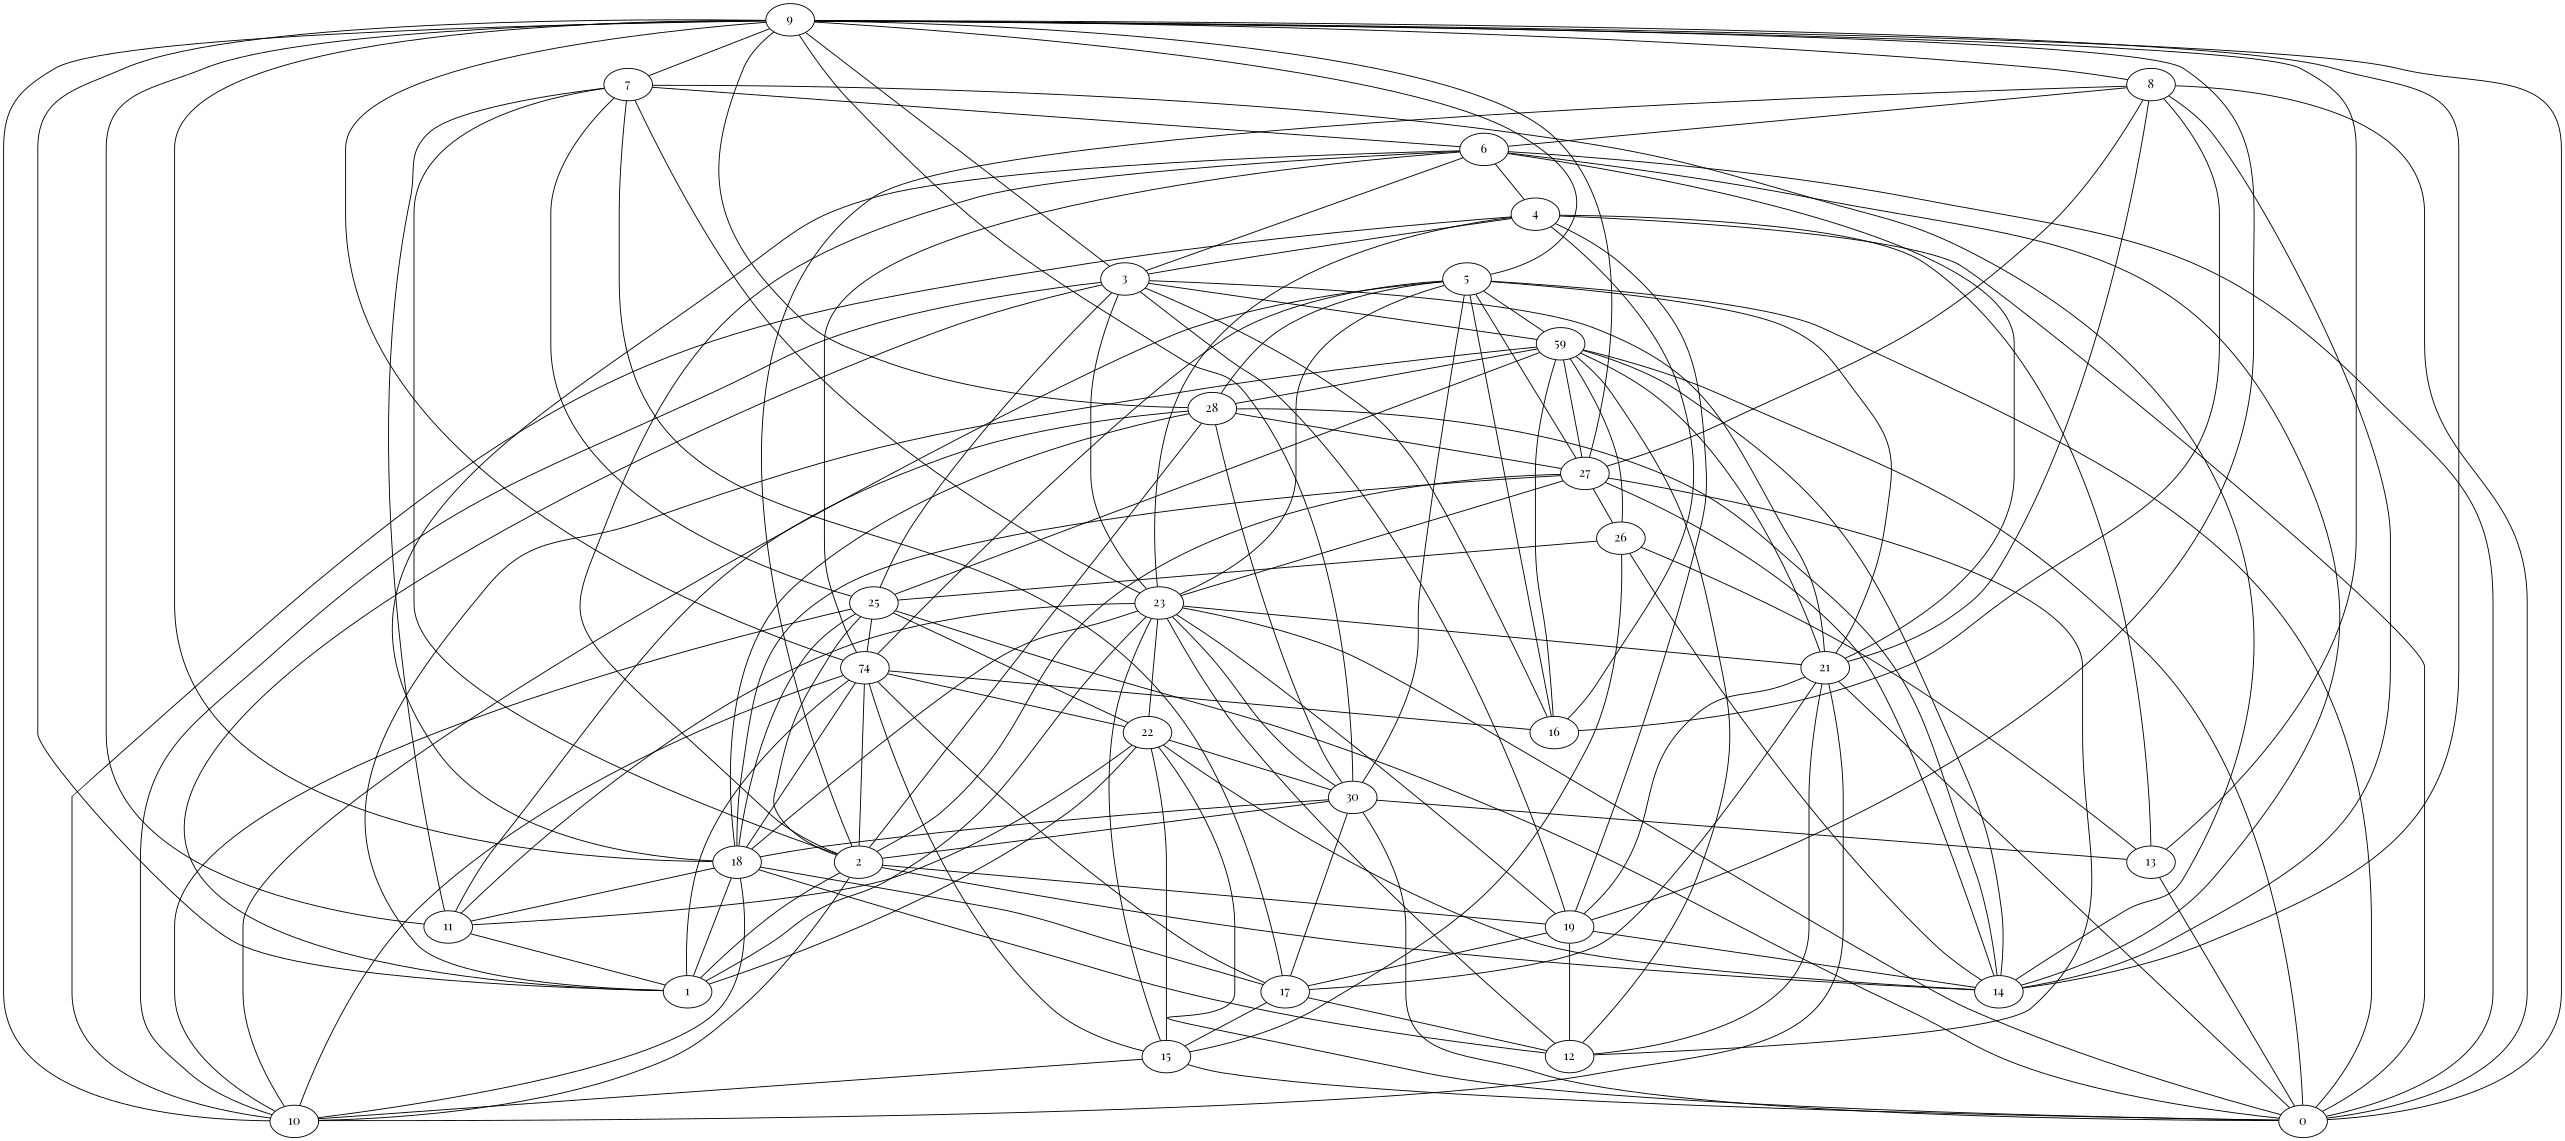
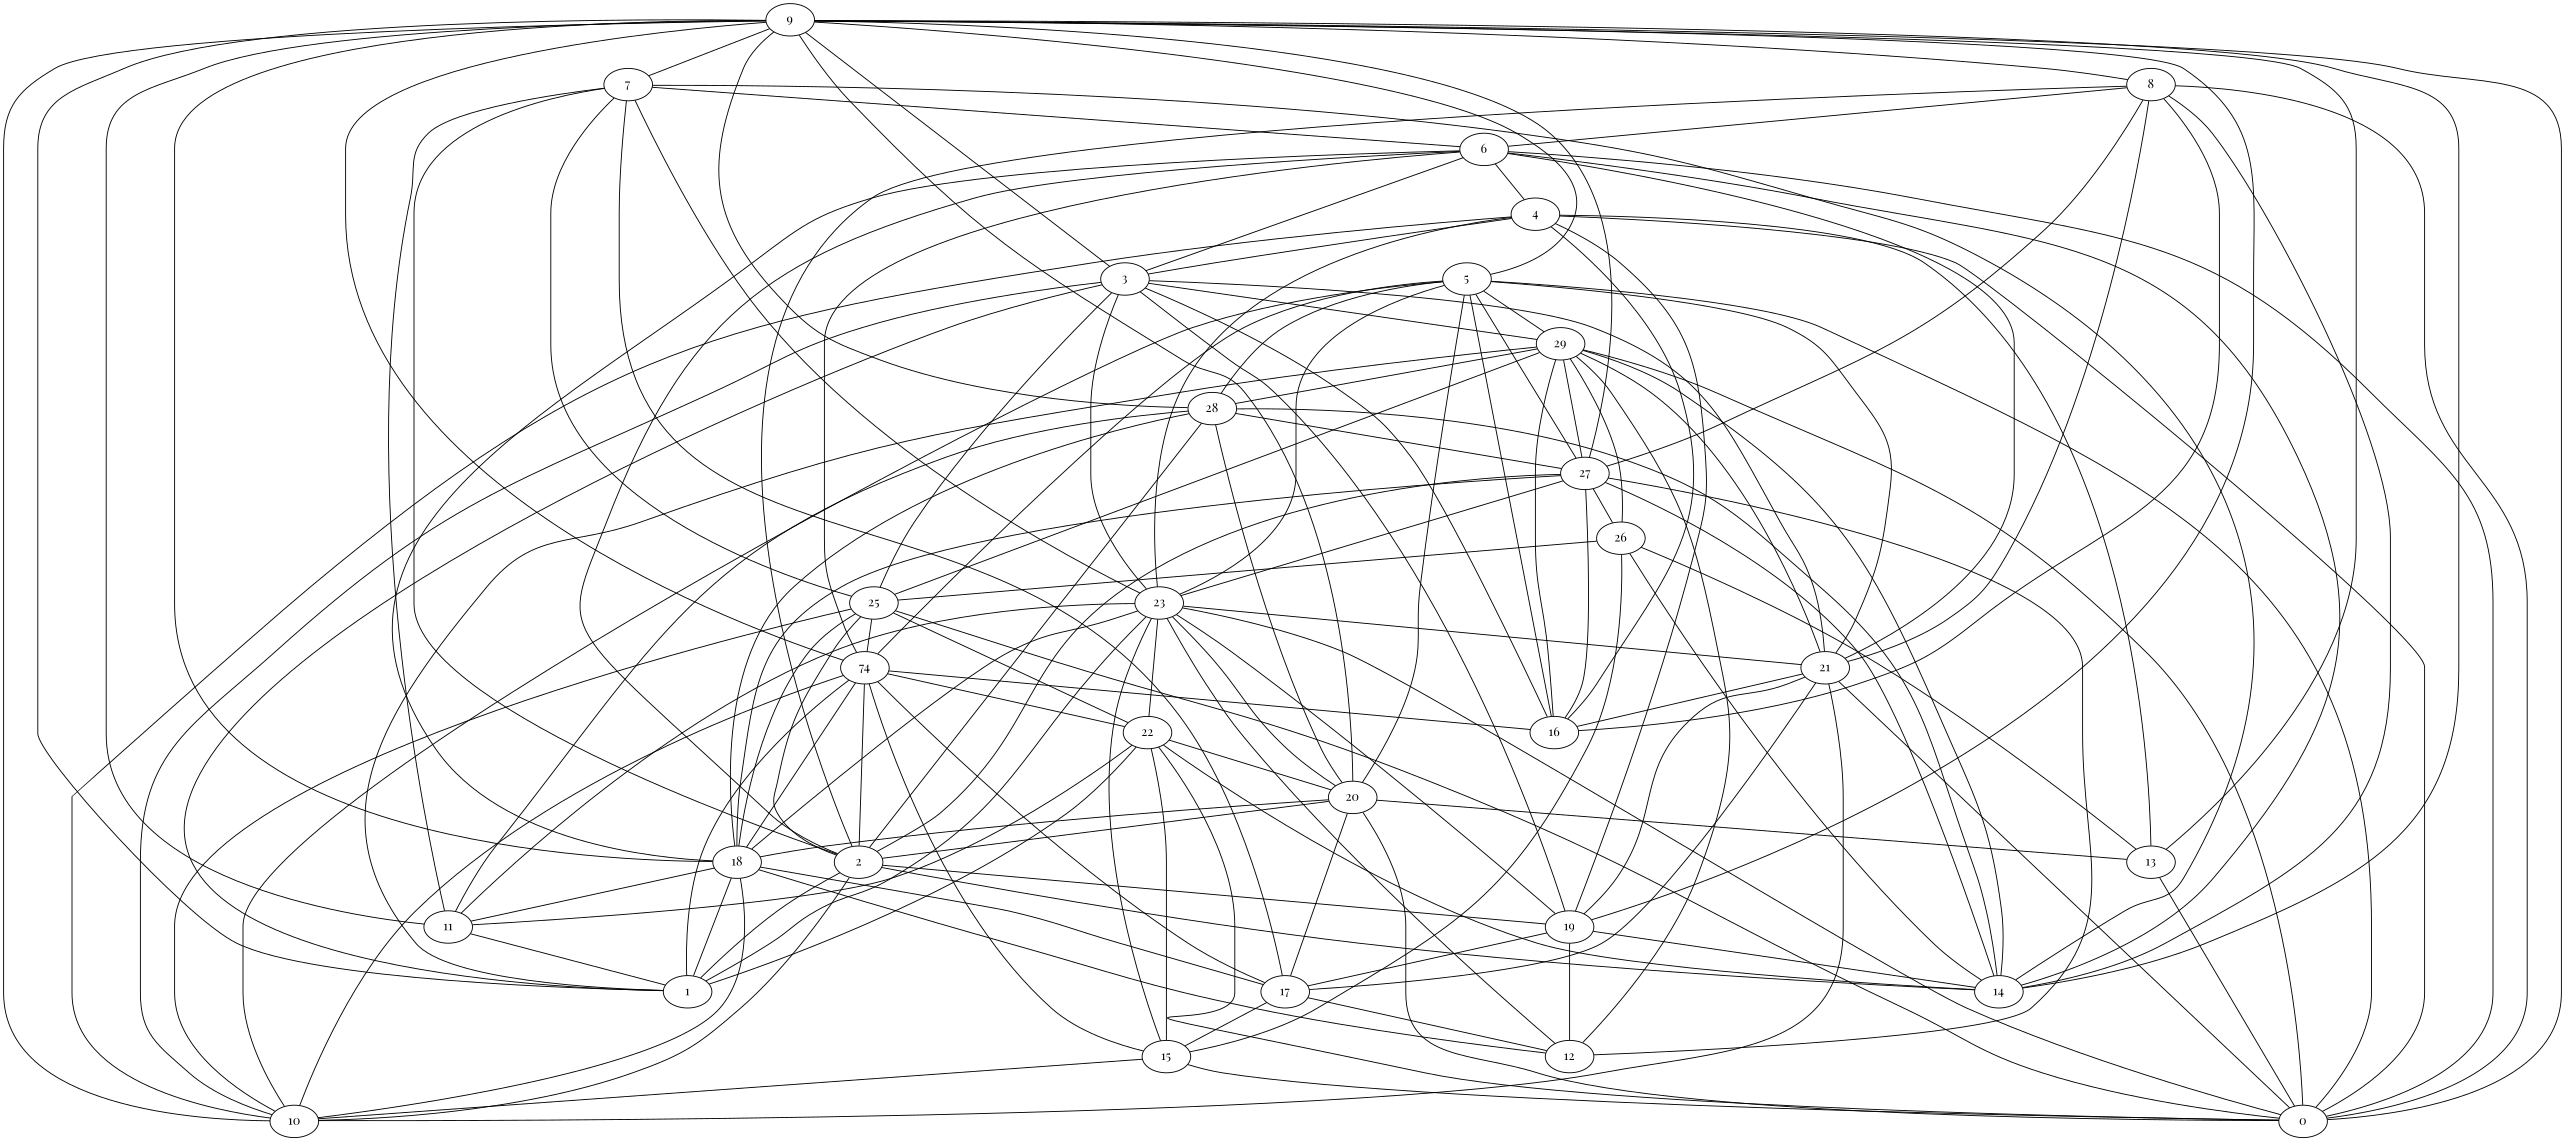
  digraph {
    fontname="Playfair Display"
    node [fontname="Playfair Display"]
    edge [color=black dir=none fontname="Playfair Display"]
-   29 [label=59]
+   29
    14
    28
    1
    0
    21
    27
    16
    26
    12
    25
    11
-   20 [label=30]
+   20
    18
    2
    10
    19
    17
    13
    22
    15
    9
    7
    3
    5
    n26 [label=74]
    8
    23
    6
    4
    subgraph sub_1 {
      29
      14
      28
      1
      0
      21
      27
      16
      26
      12
      25
      11
      20
      18
      2
      10
      19
      17
      13
      22
      15
      9
      7
      3
      5
      n26
      8
      23
      6
      4
    }
    29 -> 14
    29 -> 28
    29 -> 1
    29 -> 0
    29 -> 21
    29 -> 27
    29 -> 16
    29 -> 26
    29 -> 12
    29 -> 25
    28 -> 14
    28 -> 27
    28 -> 11
    28 -> 20
    28 -> 18
    28 -> 2
    21 -> 0
-   21 -> 12
+   21 -> 16
    21 -> 10
    21 -> 19
    21 -> 17
    27 -> 14
+   27 -> 16
    27 -> 26
    27 -> 12
    27 -> 18
    27 -> 2
    27 -> 23
    26 -> 14
    26 -> 25
    26 -> 13
    26 -> 15
    25 -> 0
    25 -> 18
    25 -> 2
    25 -> 10
    25 -> 22
    25 -> n26
    11 -> 1
    20 -> 0
    20 -> 18
    20 -> 2
    20 -> 17
    20 -> 13
    18 -> 1
    18 -> 12
    18 -> 11
    18 -> 10
    18 -> 17
    2 -> 14
    2 -> 1
    2 -> 10
    2 -> 19
    19 -> 14
    19 -> 12
    19 -> 17
    17 -> 12
    17 -> 15
    13 -> 0
    22 -> 14
    22 -> 1
    22 -> 0
    22 -> 11
    22 -> 20
    22 -> 15
    15 -> 0
    15 -> 10
    9 -> 14
    9 -> 28
    9 -> 1
    9 -> 0
    9 -> 27
    9 -> 11
    9 -> 20
    9 -> 18
    9 -> 10
    9 -> 19
    9 -> 13
    9 -> 7
    9 -> 3
    9 -> 5
    9 -> n26
    9 -> 8
    7 -> 14
    7 -> 25
    7 -> 11
    7 -> 2
    7 -> 17
    7 -> 23
    7 -> 6
    3 -> 29
    3 -> 1
    3 -> 21
    3 -> 16
    3 -> 25
    3 -> 10
    3 -> 19
    3 -> 23
    5 -> 29
    5 -> 28
    5 -> 0
    5 -> 21
    5 -> 27
    5 -> 16
    5 -> 20
    5 -> 10
    5 -> n26
    5 -> 23
    n26 -> 1
    n26 -> 16
    n26 -> 18
    n26 -> 2
    n26 -> 10
    n26 -> 17
    n26 -> 22
    n26 -> 15
    8 -> 14
    8 -> 0
    8 -> 21
    8 -> 27
    8 -> 16
    8 -> 2
    8 -> 6
    23 -> 1
    23 -> 0
    23 -> 21
    23 -> 12
    23 -> 11
    23 -> 20
    23 -> 18
    23 -> 19
    23 -> 22
    23 -> 15
    6 -> 14
    6 -> 0
    6 -> 21
    6 -> 18
    6 -> 2
    6 -> 3
    6 -> n26
    6 -> 4
    4 -> 0
    4 -> 16
    4 -> 10
    4 -> 19
    4 -> 13
    4 -> 3
    4 -> 23
  }
